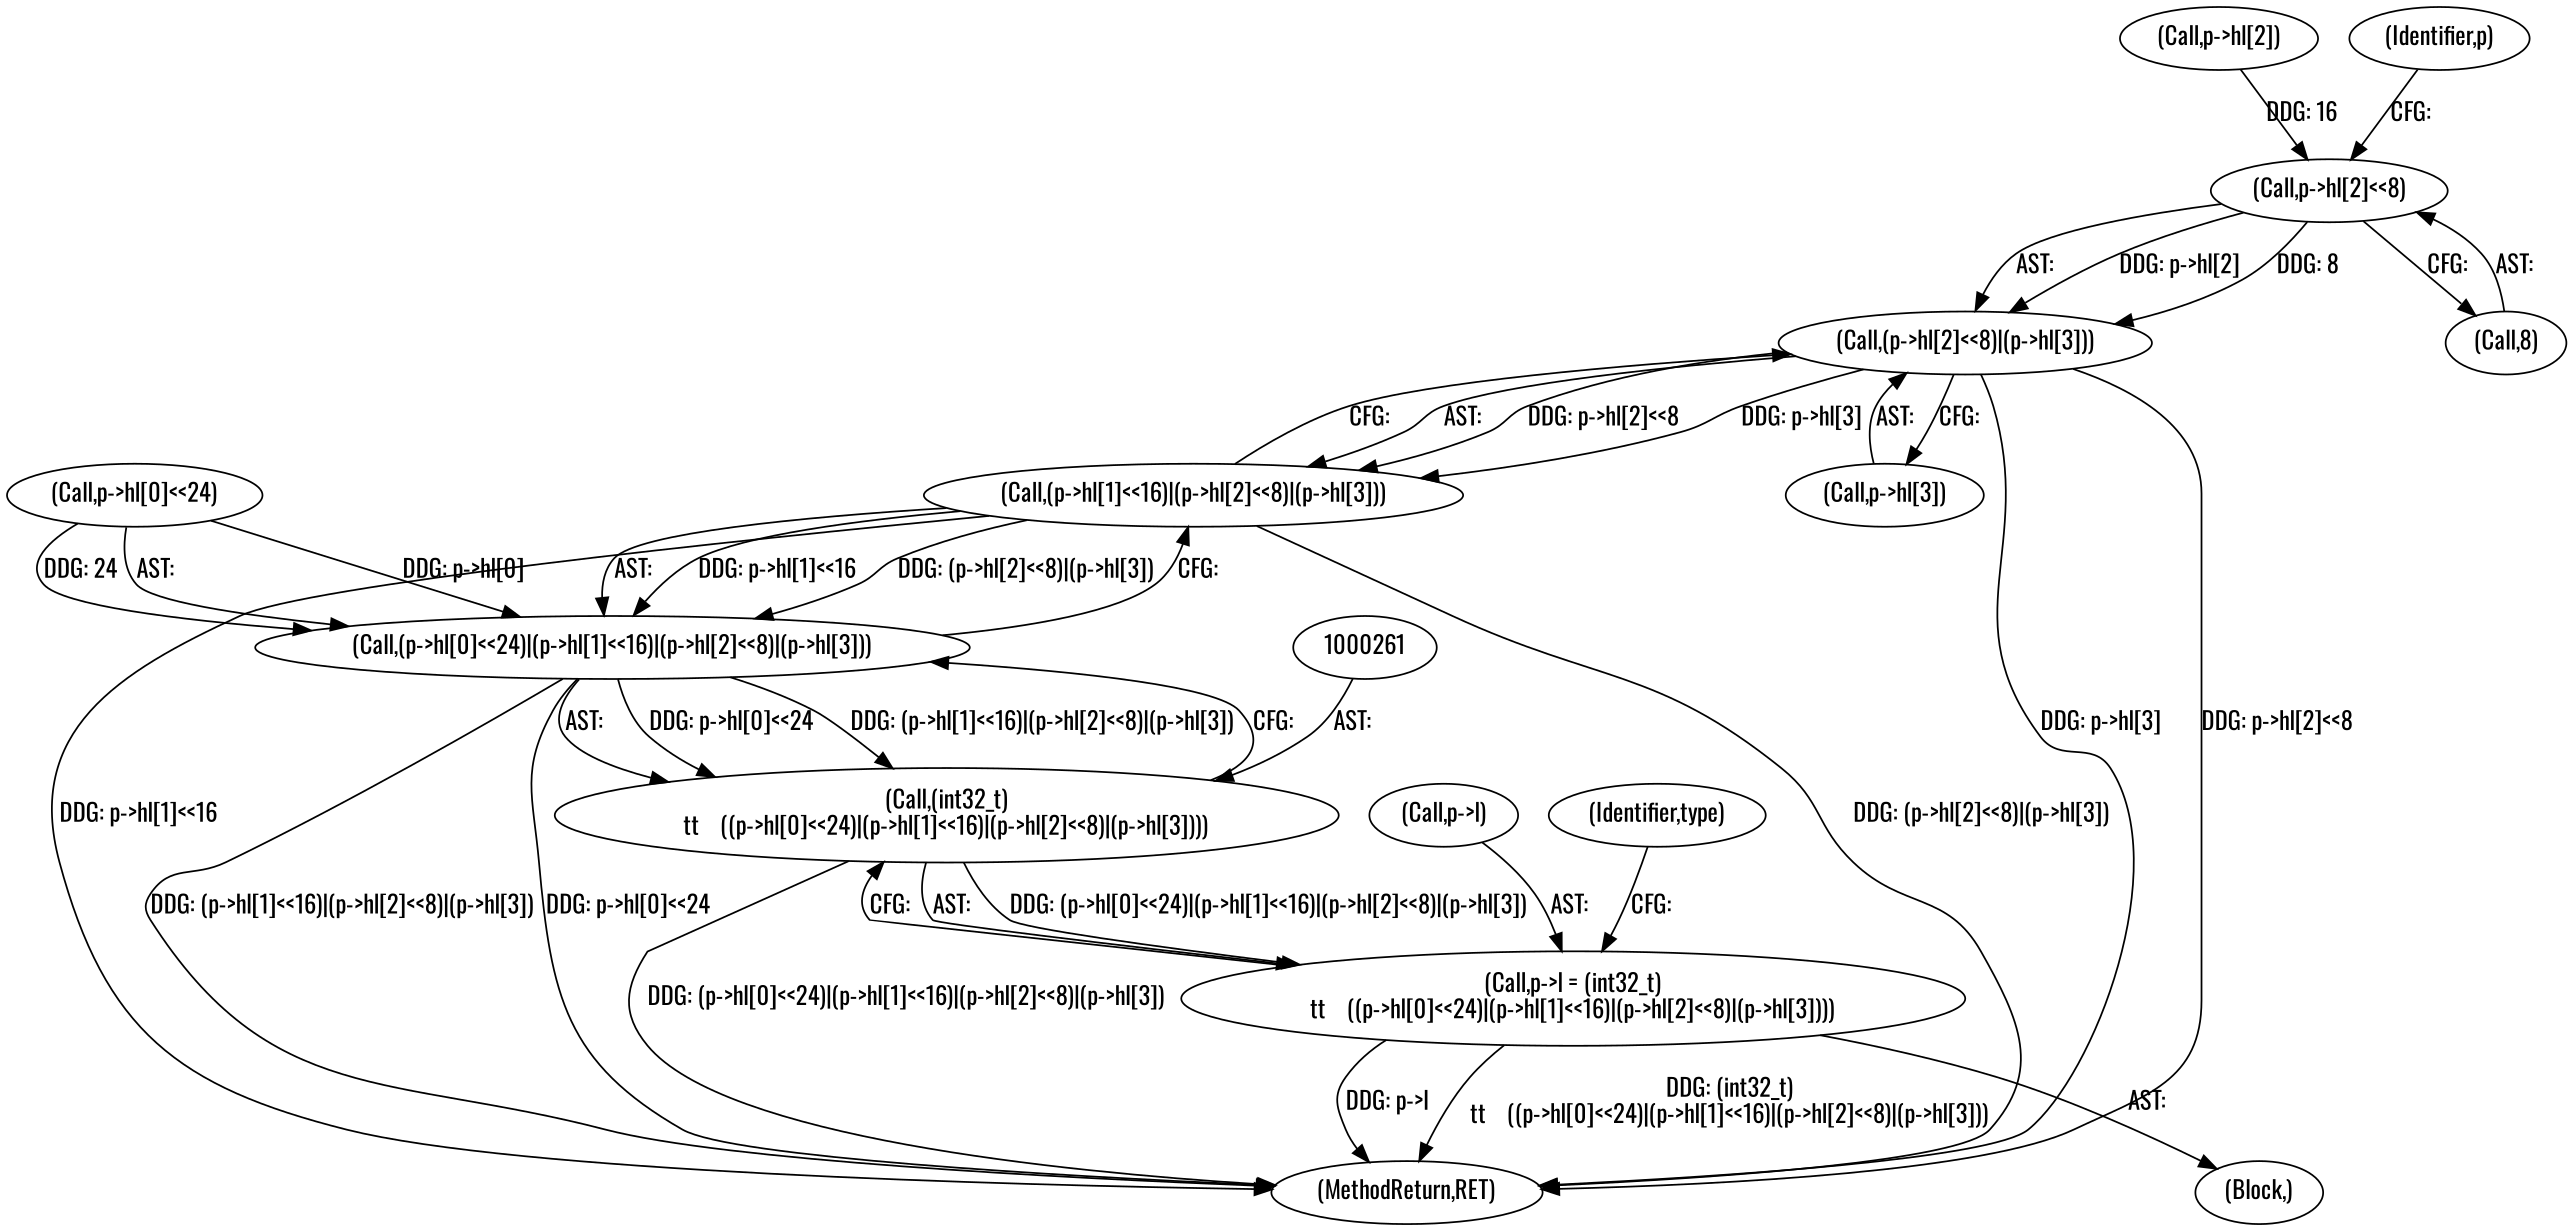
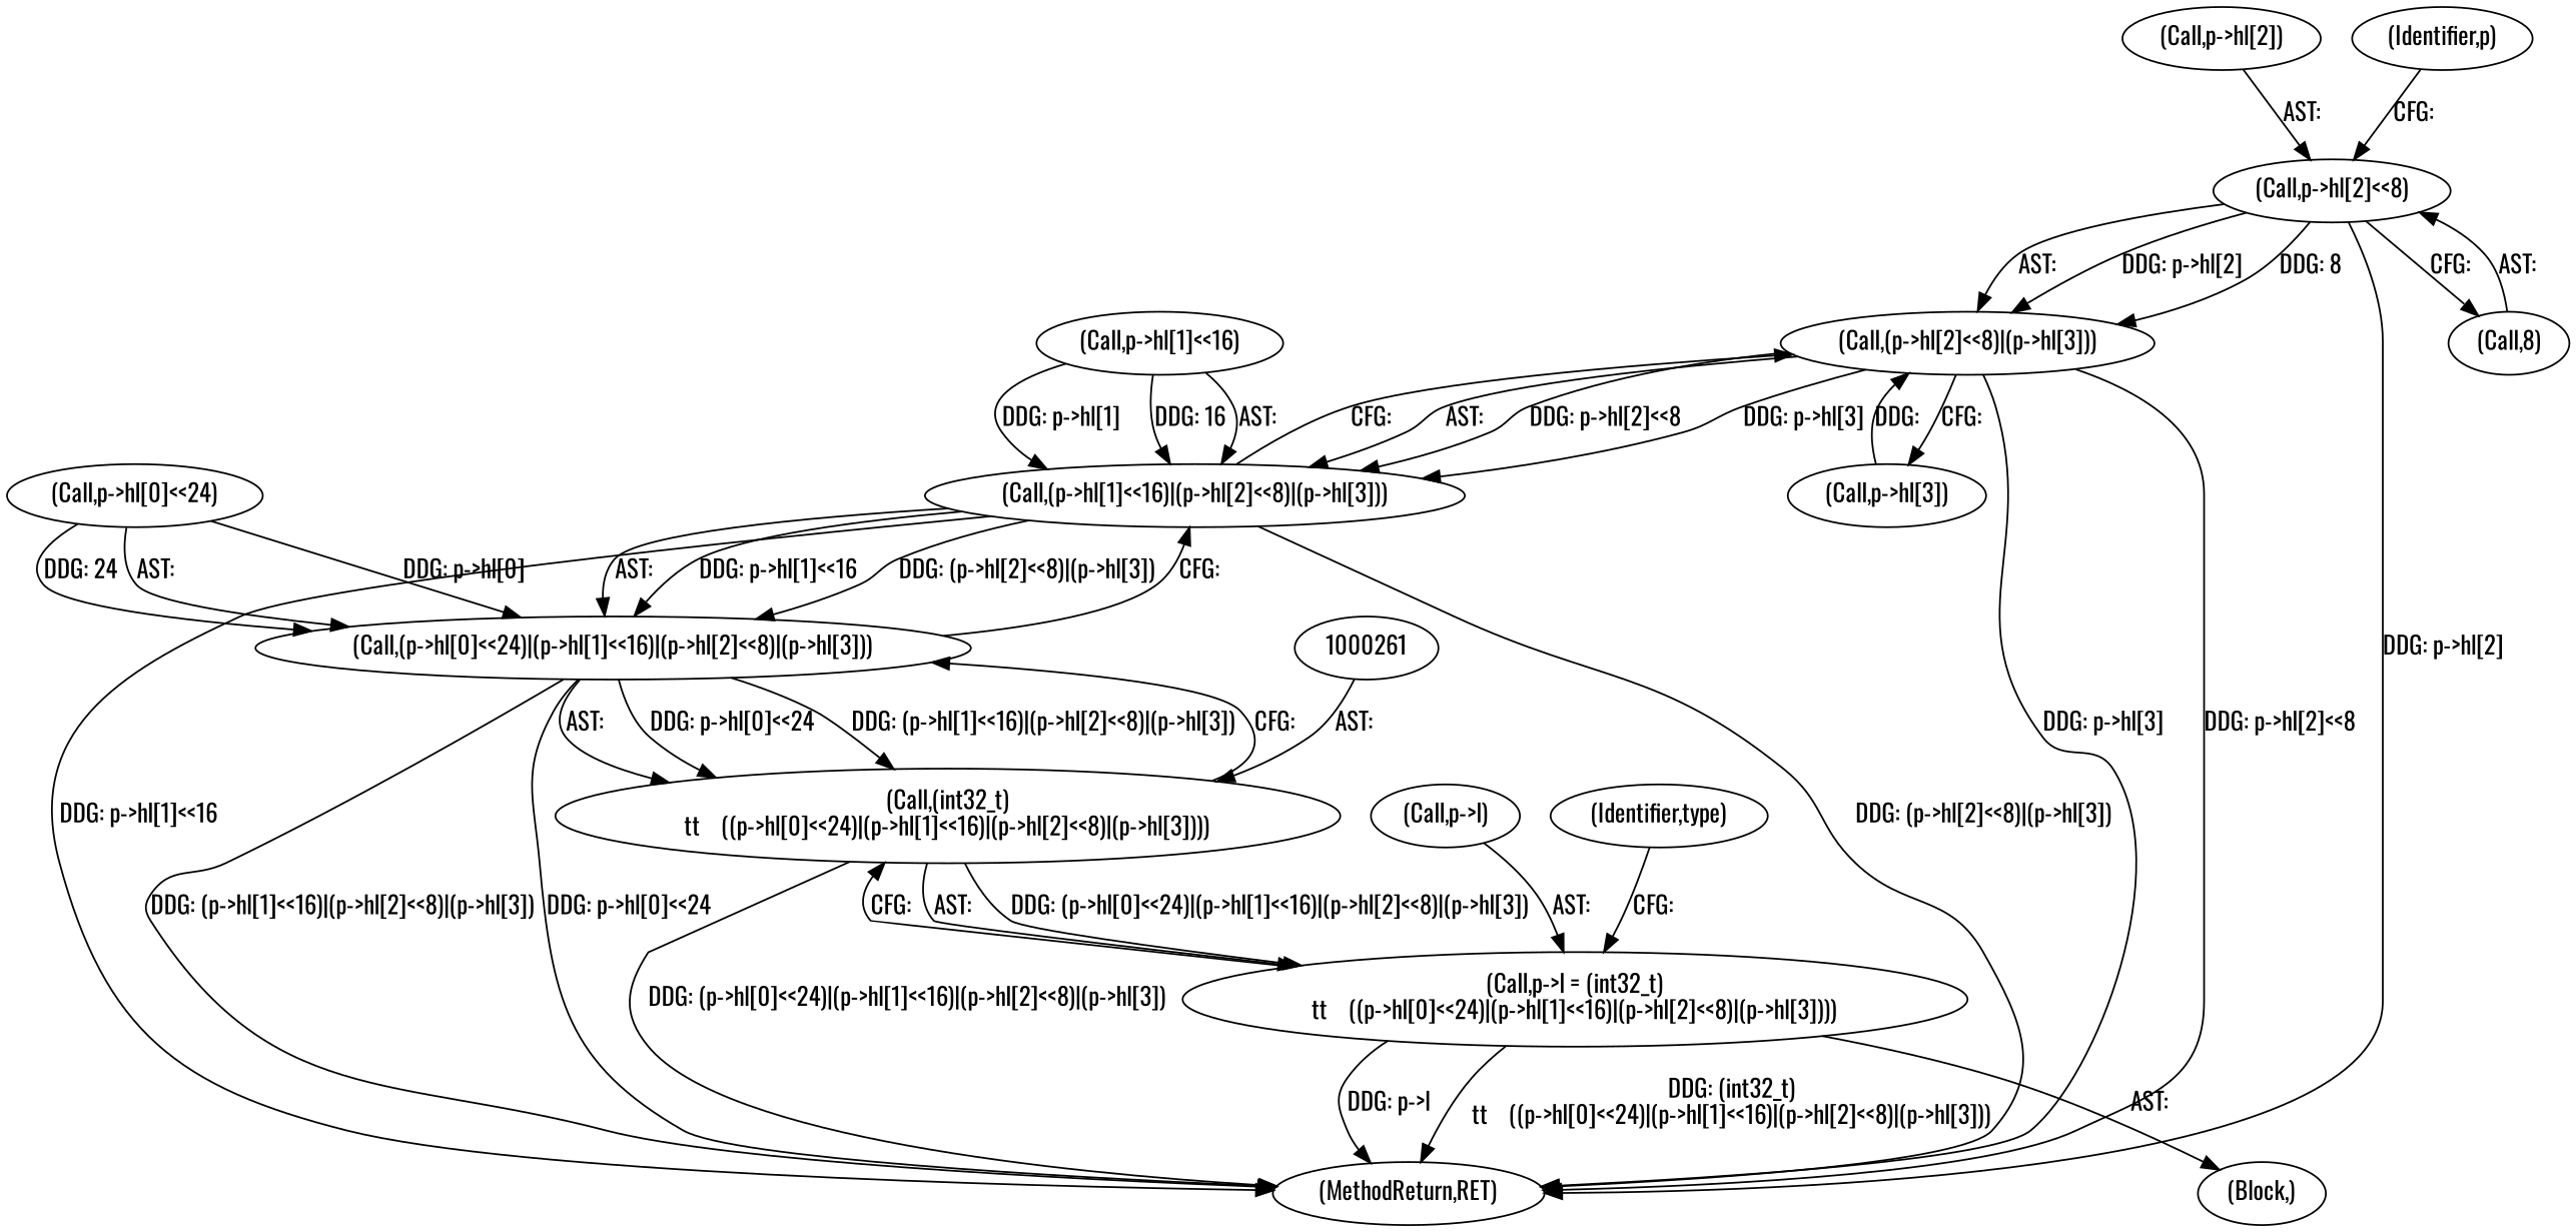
  digraph {
    fontname=Oswald
    node [fontname=Oswald]
    edge [fontname=Oswald]
    n1 [label="(Call,(p->hl[2]<<8)|(p->hl[3]))"]
    n2 [label="(Call,(p->hl[1]<<16)|(p->hl[2]<<8)|(p->hl[3]))"]
    n3 [label="(MethodReturn,RET)"]
    n4 [label="(Call,p->hl[3])"]
    n5 [label="(Call,(p->hl[0]<<24)|(p->hl[1]<<16)|(p->hl[2]<<8)|(p->hl[3]))"]
    n6 [label="(Call,p->hl[2]<<8)"]
    n7 [label="(Call,8)"]
    n8 [label="(Call,(int32_t)\n\t\t    ((p->hl[0]<<24)|(p->hl[1]<<16)|(p->hl[2]<<8)|(p->hl[3])))"]
    n9 [label="(Call,p->l = (int32_t)\n\t\t    ((p->hl[0]<<24)|(p->hl[1]<<16)|(p->hl[2]<<8)|(p->hl[3])))"]
    n10 [label="(Block,)"]
    n11 [label="(Call,p->hl[2])"]
+   n12 [label="(Call,p->hl[1]<<16)"]
    n13 [label="(Call,p->hl[0]<<24)"]
    n14 [label="(Call,p->l)"]
    n15 [label="(Identifier,type)"]
    n16 [label="(Identifier,p)"]
    1000261
    n1 -> n2 [label="AST: "]
    n1 -> n2 [label="DDG: p->hl[2]<<8"]
    n1 -> n2 [label="DDG: p->hl[3]"]
    n1 -> n3 [label="DDG: p->hl[3]"]
    n1 -> n3 [label="DDG: p->hl[2]<<8"]
    n1 -> n4 [label="CFG: "]
    n2 -> n1 [label="CFG: "]
    n2 -> n3 [label="DDG: (p->hl[2]<<8)|(p->hl[3])"]
    n2 -> n3 [label="DDG: p->hl[1]<<16"]
    n2 -> n5 [label="AST: "]
    n2 -> n5 [label="DDG: p->hl[1]<<16"]
    n2 -> n5 [label="DDG: (p->hl[2]<<8)|(p->hl[3])"]
-   n4 -> n1 [label="AST: "]
+   n4 -> n1 [label="DDG: "]
    n5 -> n2 [label="CFG: "]
    n5 -> n3 [label="DDG: p->hl[0]<<24"]
    n5 -> n3 [label="DDG: (p->hl[1]<<16)|(p->hl[2]<<8)|(p->hl[3])"]
    n5 -> n8 [label="AST: "]
    n5 -> n8 [label="DDG: p->hl[0]<<24"]
    n5 -> n8 [label="DDG: (p->hl[1]<<16)|(p->hl[2]<<8)|(p->hl[3])"]
    n6 -> n1 [label="AST: "]
    n6 -> n1 [label="DDG: p->hl[2]"]
    n6 -> n1 [label="DDG: 8"]
+   n6 -> n3 [label="DDG: p->hl[2]"]
    n6 -> n7 [label="CFG: "]
    n7 -> n6 [label="AST: "]
    n8 -> n3 [label="DDG: (p->hl[0]<<24)|(p->hl[1]<<16)|(p->hl[2]<<8)|(p->hl[3])"]
    n8 -> n5 [label="CFG: "]
    n8 -> n9 [label="AST: "]
    n8 -> n9 [label="DDG: (p->hl[0]<<24)|(p->hl[1]<<16)|(p->hl[2]<<8)|(p->hl[3])"]
    n9 -> n3 [label="DDG: (int32_t)\n\t\t    ((p->hl[0]<<24)|(p->hl[1]<<16)|(p->hl[2]<<8)|(p->hl[3]))"]
    n9 -> n3 [label="DDG: p->l"]
    n9 -> n8 [label="CFG: "]
    n9 -> n10 [label="AST: "]
-   n11 -> n6 [label="DDG: 16"]
+   n11 -> n6 [label="AST: "]
+   n12 -> n2 [label="AST: "]
+   n12 -> n2 [label="DDG: p->hl[1]"]
+   n12 -> n2 [label="DDG: 16"]
    n13 -> n5 [label="AST: "]
    n13 -> n5 [label="DDG: p->hl[0]"]
    n13 -> n5 [label="DDG: 24"]
    n14 -> n9 [label="AST: "]
    n15 -> n9 [label="CFG: "]
    n16 -> n6 [label="CFG: "]
    1000261 -> n8 [label="AST: "]
  }
